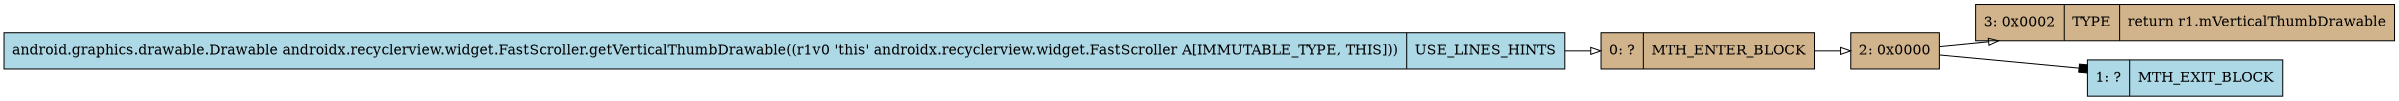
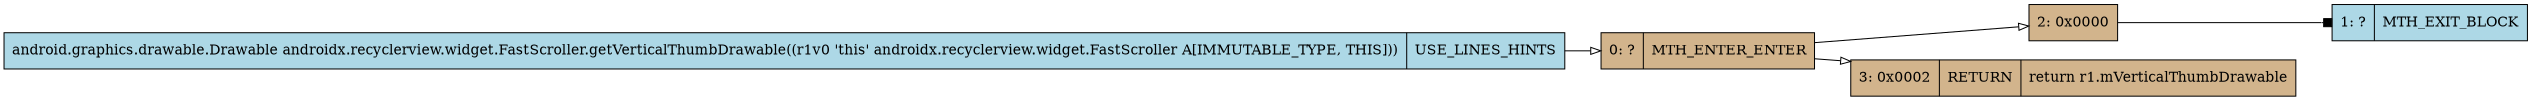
  digraph {
    rankdir=LR
    node [fillcolor=tan shape=record style=filled]
    edge [arrowhead=onormal]
-   n1 [label="{0\:\ ?|MTH_ENTER_BLOCK\l}"]
+   n1 [label="{0\:\ ?|MTH_ENTER_ENTER\l}"]
    n2 [label="{2\:\ 0x0000}"]
-   n3 [label="{3\:\ 0x0002|TYPE\l|return r1.mVerticalThumbDrawable\l}"]
+   n3 [label="{3\:\ 0x0002|RETURN\l|return r1.mVerticalThumbDrawable\l}"]
    n4 [fillcolor=lightblue label="{1\:\ ?|MTH_EXIT_BLOCK\l}"]
    n5 [fillcolor=lightblue label="{android.graphics.drawable.Drawable androidx.recyclerview.widget.FastScroller.getVerticalThumbDrawable((r1v0 'this' androidx.recyclerview.widget.FastScroller A[IMMUTABLE_TYPE, THIS]))  | USE_LINES_HINTS\l}"]
    n1 -> n2
-   n2 -> n3
+   n1 -> n3
    n2 -> n4 [arrowhead=box]
    n5 -> n1
  }
